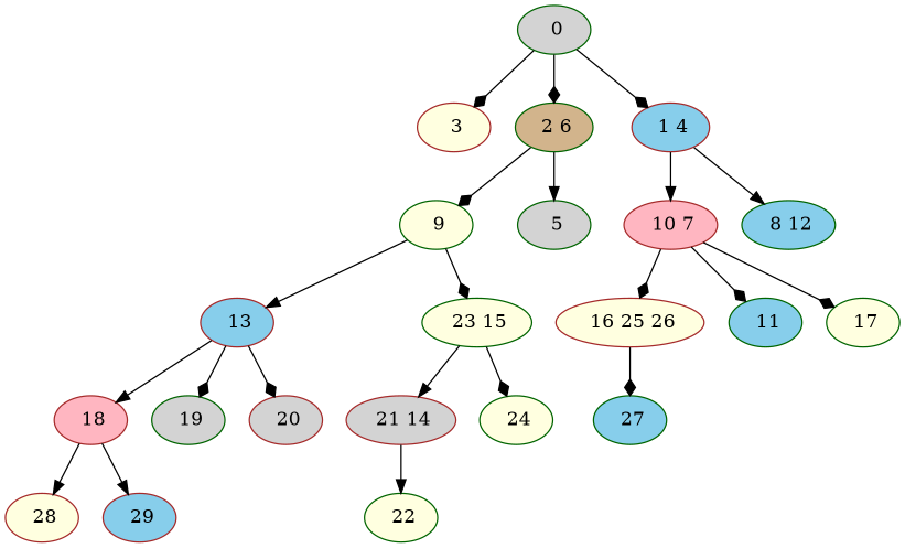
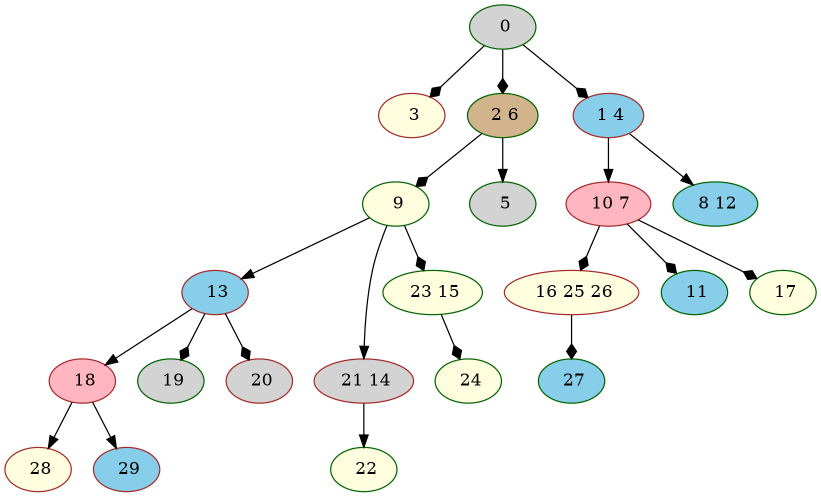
  digraph {
    node [color=darkgreen fillcolor=lightyellow style=filled]
    edge [arrowhead=diamond]
    " 0" [fillcolor=lightgrey]
    " 3" [color=brown]
    " 2 6" [fillcolor=tan]
    " 1 4" [color=brown fillcolor=skyblue]
    " 9"
    " 5" [fillcolor=lightgrey]
    " 10 7" [color=brown fillcolor=lightpink]
    " 8 12" [fillcolor=skyblue]
    " 13" [color=brown fillcolor=skyblue]
    " 23 15"
    " 21 14" [color=brown fillcolor=lightgrey]
    " 16 25 26" [color=brown]
    " 11" [fillcolor=skyblue]
    " 17"
    " 18" [color=brown fillcolor=lightpink]
    " 19" [fillcolor=lightgrey]
    " 20" [color=brown fillcolor=lightgrey]
    " 24"
    " 22"
    " 27" [fillcolor=skyblue]
    " 28" [color=brown]
    " 29" [color=brown fillcolor=skyblue]
    " 0" -> " 3"
    " 0" -> " 2 6"
    " 0" -> " 1 4"
    " 2 6" -> " 9"
    " 2 6" -> " 5" [arrowhead=normal]
    " 1 4" -> " 10 7" [arrowhead=normal]
    " 1 4" -> " 8 12" [arrowhead=normal]
    " 9" -> " 13" [arrowhead=normal]
    " 9" -> " 23 15"
-   " 23 15" -> " 21 14" [arrowhead=normal]
+   " 9" -> " 21 14" [arrowhead=normal]
    " 10 7" -> " 16 25 26"
    " 10 7" -> " 11"
    " 10 7" -> " 17"
    " 13" -> " 18" [arrowhead=normal]
    " 13" -> " 19"
    " 13" -> " 20"
    " 23 15" -> " 24"
    " 21 14" -> " 22" [arrowhead=normal]
    " 16 25 26" -> " 27"
    " 18" -> " 28" [arrowhead=normal]
    " 18" -> " 29" [arrowhead=normal]
  }
